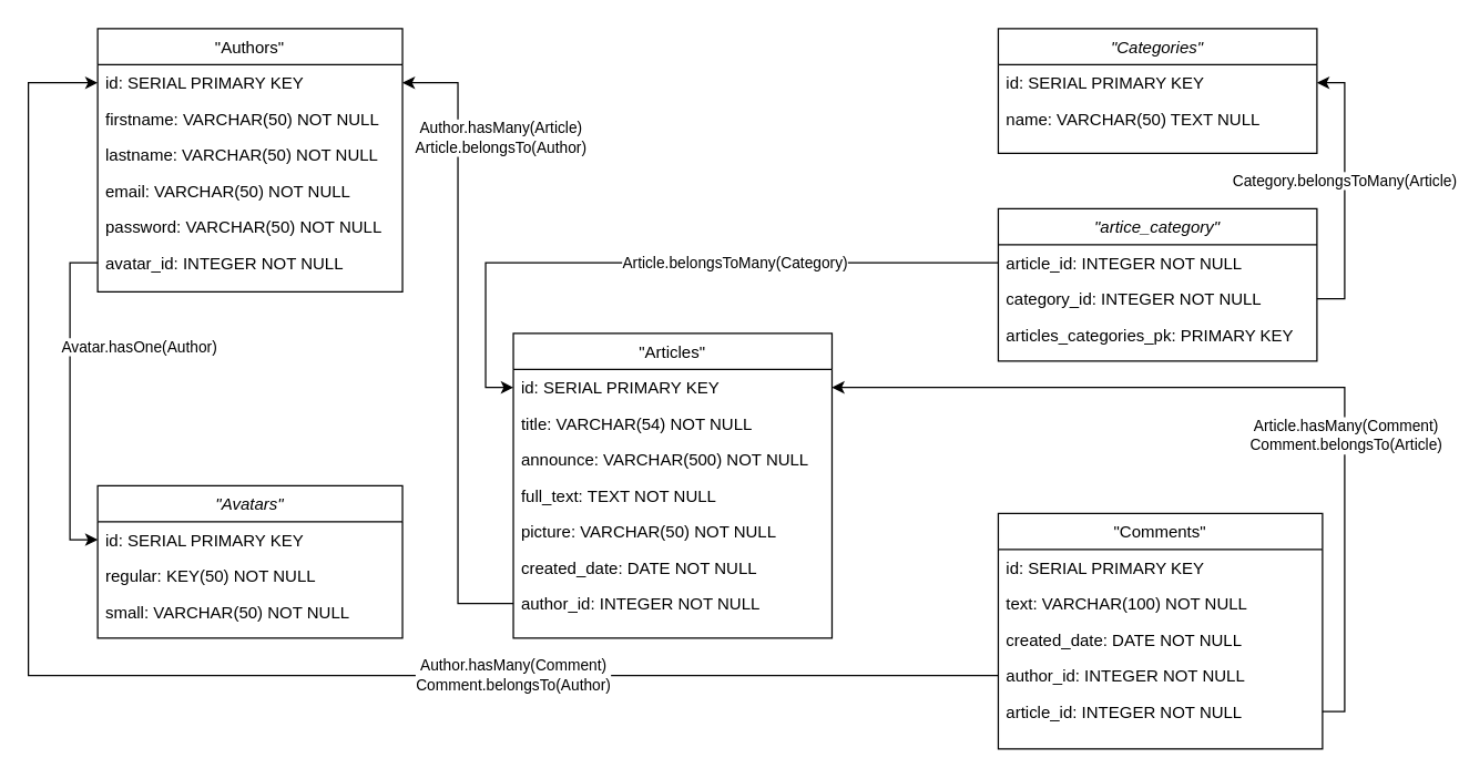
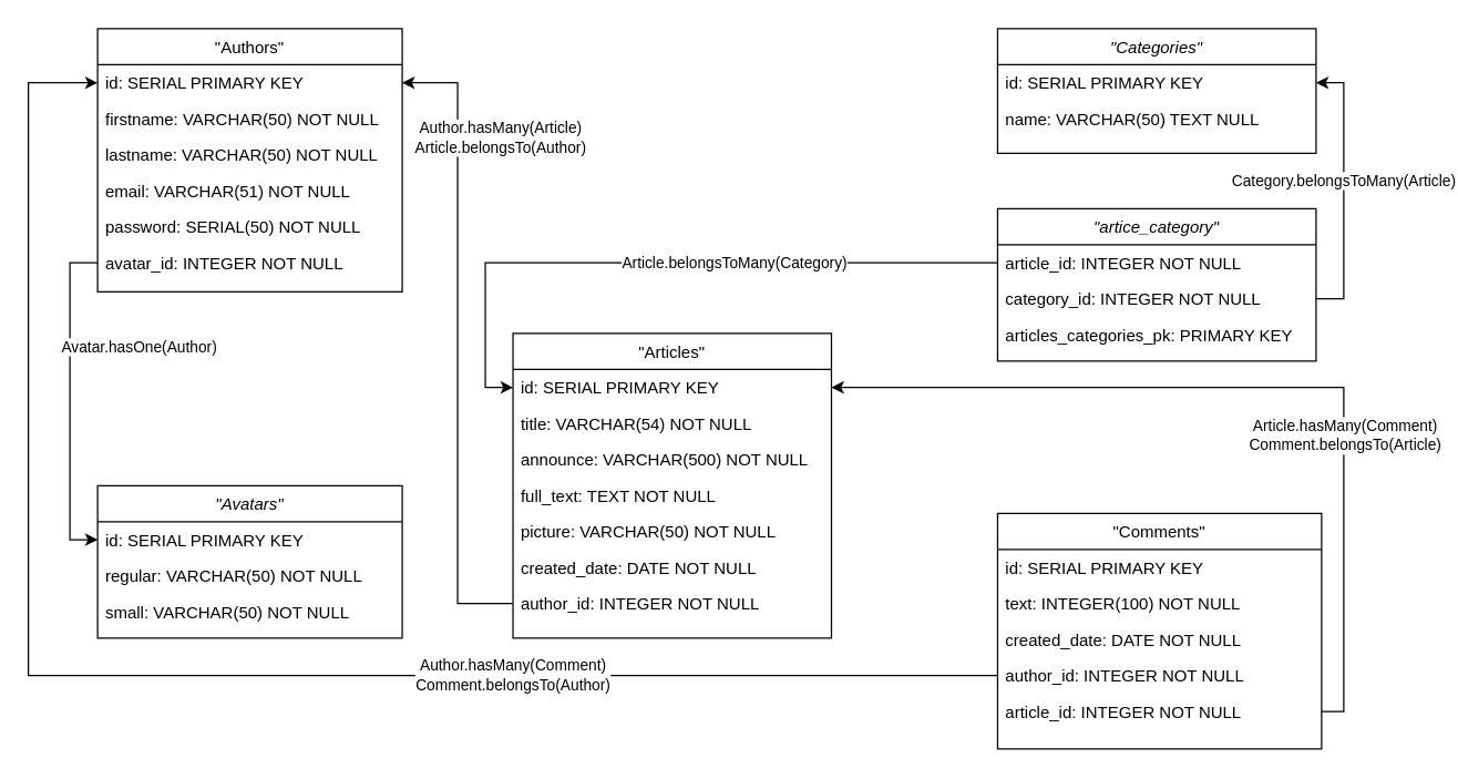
  <mxCell id="0" />
  <mxCell id="1" parent="0" />
  <mxCell id="2" value="Category.belongsToMany(Article)" style="edgeStyle=orthogonalEdgeStyle;rounded=0;orthogonalLoop=1;jettySize=auto;html=1;exitX=1;exitY=0.5;exitDx=0;exitDy=0;entryX=1;entryY=0.5;entryDx=0;entryDy=0;startArrow=classic;startFill=1;endArrow=none;endFill=0;" parent="1" source="13" target="17" edge="1"><mxGeometry x="-0.071" relative="1" as="geometry"><Array as="points"><mxPoint x="970" y="59" /><mxPoint x="970" y="215" /></Array><mxPoint as="offset" /></mxGeometry></mxCell>
  <mxCell id="3" value="Article.belongsToMany(Category)" style="edgeStyle=orthogonalEdgeStyle;rounded=0;orthogonalLoop=1;jettySize=auto;html=1;exitX=0;exitY=0.5;exitDx=0;exitDy=0;entryX=0;entryY=0.5;entryDx=0;entryDy=0;" parent="1" source="16" target="20" edge="1"><mxGeometry x="-0.208" relative="1" as="geometry"><mxPoint as="offset" /></mxGeometry></mxCell>
  <mxCell id="4" value="Avatar.hasOne(Author)" style="edgeStyle=orthogonalEdgeStyle;rounded=0;orthogonalLoop=1;jettySize=auto;html=1;exitX=0;exitY=0.5;exitDx=0;exitDy=0;entryX=0;entryY=0.5;entryDx=0;entryDy=0;startArrow=classic;startFill=1;endArrow=none;endFill=0;" parent="1" source="31" target="11" edge="1"><mxGeometry x="0.325" y="-50" relative="1" as="geometry"><mxPoint as="offset" /></mxGeometry></mxCell>
  <mxCell id="5" value="&quot;Authors&quot;" style="swimlane;fontStyle=0;align=center;verticalAlign=top;childLayout=stackLayout;horizontal=1;startSize=26;horizontalStack=0;resizeParent=1;resizeLast=0;collapsible=1;marginBottom=0;rounded=0;shadow=0;strokeWidth=1;" parent="1" vertex="1"><mxGeometry x="70" y="20" width="220" height="190" as="geometry"><mxRectangle x="340" y="380" width="170" height="26" as="alternateBounds" /></mxGeometry></mxCell>
  <mxCell id="6" value="id: SERIAL PRIMARY KEY" style="text;align=left;verticalAlign=top;spacingLeft=4;spacingRight=4;overflow=hidden;rotatable=0;points=[[0,0.5],[1,0.5]];portConstraint=eastwest;" parent="5" vertex="1"><mxGeometry y="26" width="220" height="26" as="geometry" /></mxCell>
  <mxCell id="7" value="firstname: VARCHAR(50) NOT NULL" style="text;align=left;verticalAlign=top;spacingLeft=4;spacingRight=4;overflow=hidden;rotatable=0;points=[[0,0.5],[1,0.5]];portConstraint=eastwest;" parent="5" vertex="1"><mxGeometry y="52" width="220" height="26" as="geometry" /></mxCell>
  <mxCell id="8" value="lastname: VARCHAR(50) NOT NULL" style="text;align=left;verticalAlign=top;spacingLeft=4;spacingRight=4;overflow=hidden;rotatable=0;points=[[0,0.5],[1,0.5]];portConstraint=eastwest;" parent="5" vertex="1"><mxGeometry y="78" width="220" height="26" as="geometry" /></mxCell>
- <mxCell id="9" value="email: VARCHAR(50) NOT NULL" style="text;align=left;verticalAlign=top;spacingLeft=4;spacingRight=4;overflow=hidden;rotatable=0;points=[[0,0.5],[1,0.5]];portConstraint=eastwest;" parent="5" vertex="1"><mxGeometry y="104" width="220" height="26" as="geometry" /></mxCell>
- <mxCell id="10" value="password: VARCHAR(50) NOT NULL" style="text;align=left;verticalAlign=top;spacingLeft=4;spacingRight=4;overflow=hidden;rotatable=0;points=[[0,0.5],[1,0.5]];portConstraint=eastwest;" parent="5" vertex="1"><mxGeometry y="130" width="220" height="26" as="geometry" /></mxCell>
+ <mxCell id="9" value="email: VARCHAR(51) NOT NULL" style="text;align=left;verticalAlign=top;spacingLeft=4;spacingRight=4;overflow=hidden;rotatable=0;points=[[0,0.5],[1,0.5]];portConstraint=eastwest;" parent="5" vertex="1"><mxGeometry y="104" width="220" height="26" as="geometry" /></mxCell>
+ <mxCell id="10" value="password: SERIAL(50) NOT NULL" style="text;align=left;verticalAlign=top;spacingLeft=4;spacingRight=4;overflow=hidden;rotatable=0;points=[[0,0.5],[1,0.5]];portConstraint=eastwest;" parent="5" vertex="1"><mxGeometry y="130" width="220" height="26" as="geometry" /></mxCell>
  <mxCell id="11" value="avatar_id: INTEGER NOT NULL" style="text;align=left;verticalAlign=top;spacingLeft=4;spacingRight=4;overflow=hidden;rotatable=0;points=[[0,0.5],[1,0.5]];portConstraint=eastwest;" parent="5" vertex="1"><mxGeometry y="156" width="220" height="26" as="geometry" /></mxCell>
  <mxCell id="12" value="&quot;Categories&quot;" style="swimlane;fontStyle=2;align=center;verticalAlign=top;childLayout=stackLayout;horizontal=1;startSize=26;horizontalStack=0;resizeParent=1;resizeLast=0;collapsible=1;marginBottom=0;rounded=0;shadow=0;strokeWidth=1;" parent="1" vertex="1"><mxGeometry x="720" y="20" width="230" height="90" as="geometry"><mxRectangle x="230" y="140" width="160" height="26" as="alternateBounds" /></mxGeometry></mxCell>
  <mxCell id="13" value="id: SERIAL PRIMARY KEY" style="text;align=left;verticalAlign=top;spacingLeft=4;spacingRight=4;overflow=hidden;rotatable=0;points=[[0,0.5],[1,0.5]];portConstraint=eastwest;" parent="12" vertex="1"><mxGeometry y="26" width="230" height="26" as="geometry" /></mxCell>
  <mxCell id="14" value="name: VARCHAR(50) TEXT NULL" style="text;align=left;verticalAlign=top;spacingLeft=4;spacingRight=4;overflow=hidden;rotatable=0;points=[[0,0.5],[1,0.5]];portConstraint=eastwest;rounded=0;shadow=0;html=0;" parent="12" vertex="1"><mxGeometry y="52" width="230" height="26" as="geometry" /></mxCell>
  <mxCell id="15" value="&quot;artice_category&quot;" style="swimlane;fontStyle=2;align=center;verticalAlign=top;childLayout=stackLayout;horizontal=1;startSize=26;horizontalStack=0;resizeParent=1;resizeLast=0;collapsible=1;marginBottom=0;rounded=0;shadow=0;strokeWidth=1;" parent="1" vertex="1"><mxGeometry x="720" y="150" width="230" height="110" as="geometry"><mxRectangle x="230" y="140" width="160" height="26" as="alternateBounds" /></mxGeometry></mxCell>
  <mxCell id="16" value="article_id: INTEGER NOT NULL" style="text;align=left;verticalAlign=top;spacingLeft=4;spacingRight=4;overflow=hidden;rotatable=0;points=[[0,0.5],[1,0.5]];portConstraint=eastwest;" parent="15" vertex="1"><mxGeometry y="26" width="230" height="26" as="geometry" /></mxCell>
  <mxCell id="17" value="category_id: INTEGER NOT NULL" style="text;align=left;verticalAlign=top;spacingLeft=4;spacingRight=4;overflow=hidden;rotatable=0;points=[[0,0.5],[1,0.5]];portConstraint=eastwest;rounded=0;shadow=0;html=0;" parent="15" vertex="1"><mxGeometry y="52" width="230" height="26" as="geometry" /></mxCell>
  <mxCell id="18" value="articles_categories_pk: PRIMARY KEY" style="text;align=left;verticalAlign=top;spacingLeft=4;spacingRight=4;overflow=hidden;rotatable=0;points=[[0,0.5],[1,0.5]];portConstraint=eastwest;rounded=0;shadow=0;html=0;" parent="15" vertex="1"><mxGeometry y="78" width="230" height="26" as="geometry" /></mxCell>
  <mxCell id="19" value="&quot;Articles&quot;" style="swimlane;fontStyle=0;align=center;verticalAlign=top;childLayout=stackLayout;horizontal=1;startSize=26;horizontalStack=0;resizeParent=1;resizeLast=0;collapsible=1;marginBottom=0;rounded=0;shadow=0;strokeWidth=1;" parent="1" vertex="1"><mxGeometry x="370" y="240" width="230" height="220" as="geometry"><mxRectangle x="340" y="380" width="170" height="26" as="alternateBounds" /></mxGeometry></mxCell>
  <mxCell id="20" value="id: SERIAL PRIMARY KEY" style="text;align=left;verticalAlign=top;spacingLeft=4;spacingRight=4;overflow=hidden;rotatable=0;points=[[0,0.5],[1,0.5]];portConstraint=eastwest;" parent="19" vertex="1"><mxGeometry y="26" width="230" height="26" as="geometry" /></mxCell>
  <mxCell id="21" value="title: VARCHAR(54) NOT NULL" style="text;align=left;verticalAlign=top;spacingLeft=4;spacingRight=4;overflow=hidden;rotatable=0;points=[[0,0.5],[1,0.5]];portConstraint=eastwest;" parent="19" vertex="1"><mxGeometry y="52" width="230" height="26" as="geometry" /></mxCell>
  <mxCell id="22" value="announce: VARCHAR(500) NOT NULL" style="text;align=left;verticalAlign=top;spacingLeft=4;spacingRight=4;overflow=hidden;rotatable=0;points=[[0,0.5],[1,0.5]];portConstraint=eastwest;" parent="19" vertex="1"><mxGeometry y="78" width="230" height="26" as="geometry" /></mxCell>
  <mxCell id="23" value="full_text: TEXT NOT NULL" style="text;align=left;verticalAlign=top;spacingLeft=4;spacingRight=4;overflow=hidden;rotatable=0;points=[[0,0.5],[1,0.5]];portConstraint=eastwest;" parent="19" vertex="1"><mxGeometry y="104" width="230" height="26" as="geometry" /></mxCell>
  <mxCell id="24" value="picture: VARCHAR(50) NOT NULL" style="text;align=left;verticalAlign=top;spacingLeft=4;spacingRight=4;overflow=hidden;rotatable=0;points=[[0,0.5],[1,0.5]];portConstraint=eastwest;" parent="19" vertex="1"><mxGeometry y="130" width="230" height="26" as="geometry" /></mxCell>
  <mxCell id="25" value="created_date: DATE NOT NULL" style="text;align=left;verticalAlign=top;spacingLeft=4;spacingRight=4;overflow=hidden;rotatable=0;points=[[0,0.5],[1,0.5]];portConstraint=eastwest;rounded=0;shadow=0;html=0;" parent="19" vertex="1"><mxGeometry y="156" width="230" height="26" as="geometry" /></mxCell>
  <mxCell id="26" value="author_id: INTEGER NOT NULL" style="text;align=left;verticalAlign=top;spacingLeft=4;spacingRight=4;overflow=hidden;rotatable=0;points=[[0,0.5],[1,0.5]];portConstraint=eastwest;" parent="19" vertex="1"><mxGeometry y="182" width="230" height="26" as="geometry" /></mxCell>
  <mxCell id="27" style="edgeStyle=orthogonalEdgeStyle;rounded=0;orthogonalLoop=1;jettySize=auto;html=1;exitX=1;exitY=0.5;exitDx=0;exitDy=0;entryX=0;entryY=0.5;entryDx=0;entryDy=0;endArrow=none;endFill=0;startArrow=classic;startFill=1;" parent="1" source="6" target="26" edge="1"><mxGeometry relative="1" as="geometry" /></mxCell>
  <mxCell id="28" value="Author.hasMany(Article)&lt;br&gt;Article.belongsTo(Author)" style="edgeLabel;html=1;align=center;verticalAlign=middle;resizable=0;points=[];" vertex="1" connectable="0" parent="27"><mxGeometry x="-0.623" y="1" relative="1" as="geometry"><mxPoint x="29" y="-7" as="offset" /></mxGeometry></mxCell>
  <mxCell id="29" value="Author.hasMany(Comment)&lt;br&gt;Comment.belongsTo(Author)" style="edgeStyle=orthogonalEdgeStyle;rounded=0;orthogonalLoop=1;jettySize=auto;html=1;exitX=0;exitY=0.5;exitDx=0;exitDy=0;entryX=0;entryY=0.5;entryDx=0;entryDy=0;startArrow=classic;startFill=1;endArrow=none;endFill=0;" parent="1" source="6" target="40" edge="1"><mxGeometry x="0.406" relative="1" as="geometry"><Array as="points"><mxPoint x="20" y="59" /><mxPoint x="20" y="487" /></Array><mxPoint as="offset" /></mxGeometry></mxCell>
  <mxCell id="30" value="&quot;Avatars&quot;" style="swimlane;fontStyle=2;align=center;verticalAlign=top;childLayout=stackLayout;horizontal=1;startSize=26;horizontalStack=0;resizeParent=1;resizeLast=0;collapsible=1;marginBottom=0;rounded=0;shadow=0;strokeWidth=1;" parent="1" vertex="1"><mxGeometry x="70" y="350" width="220" height="110" as="geometry"><mxRectangle x="230" y="140" width="160" height="26" as="alternateBounds" /></mxGeometry></mxCell>
  <mxCell id="31" value="id: SERIAL PRIMARY KEY" style="text;align=left;verticalAlign=top;spacingLeft=4;spacingRight=4;overflow=hidden;rotatable=0;points=[[0,0.5],[1,0.5]];portConstraint=eastwest;" parent="30" vertex="1"><mxGeometry y="26" width="220" height="26" as="geometry" /></mxCell>
- <mxCell id="32" value="regular: KEY(50) NOT NULL" style="text;align=left;verticalAlign=top;spacingLeft=4;spacingRight=4;overflow=hidden;rotatable=0;points=[[0,0.5],[1,0.5]];portConstraint=eastwest;rounded=0;shadow=0;html=0;" parent="30" vertex="1"><mxGeometry y="52" width="220" height="26" as="geometry" /></mxCell>
+ <mxCell id="32" value="regular: VARCHAR(50) NOT NULL" style="text;align=left;verticalAlign=top;spacingLeft=4;spacingRight=4;overflow=hidden;rotatable=0;points=[[0,0.5],[1,0.5]];portConstraint=eastwest;rounded=0;shadow=0;html=0;" parent="30" vertex="1"><mxGeometry y="52" width="220" height="26" as="geometry" /></mxCell>
  <mxCell id="33" value="small: VARCHAR(50) NOT NULL" style="text;align=left;verticalAlign=top;spacingLeft=4;spacingRight=4;overflow=hidden;rotatable=0;points=[[0,0.5],[1,0.5]];portConstraint=eastwest;rounded=0;shadow=0;html=0;" parent="30" vertex="1"><mxGeometry y="78" width="220" height="26" as="geometry" /></mxCell>
  <mxCell id="34" style="edgeStyle=orthogonalEdgeStyle;rounded=0;orthogonalLoop=1;jettySize=auto;html=1;exitX=1;exitY=0.5;exitDx=0;exitDy=0;entryX=1;entryY=0.5;entryDx=0;entryDy=0;" parent="1" source="42" target="20" edge="1"><mxGeometry relative="1" as="geometry"><Array as="points"><mxPoint x="970" y="513" /><mxPoint x="970" y="279" /></Array></mxGeometry></mxCell>
  <mxCell id="35" value="Article.hasMany(Comment)&lt;br&gt;Comment.belongsTo(Article)" style="edgeLabel;html=1;align=center;verticalAlign=middle;resizable=0;points=[];" vertex="1" connectable="0" parent="34"><mxGeometry x="-0.303" relative="1" as="geometry"><mxPoint as="offset" /></mxGeometry></mxCell>
  <mxCell id="36" value="&quot;Comments&quot;" style="swimlane;fontStyle=0;align=center;verticalAlign=top;childLayout=stackLayout;horizontal=1;startSize=26;horizontalStack=0;resizeParent=1;resizeLast=0;collapsible=1;marginBottom=0;rounded=0;shadow=0;strokeWidth=1;" parent="1" vertex="1"><mxGeometry x="720" y="370" width="234" height="170" as="geometry"><mxRectangle x="340" y="380" width="170" height="26" as="alternateBounds" /></mxGeometry></mxCell>
  <mxCell id="37" value="id: SERIAL PRIMARY KEY" style="text;align=left;verticalAlign=top;spacingLeft=4;spacingRight=4;overflow=hidden;rotatable=0;points=[[0,0.5],[1,0.5]];portConstraint=eastwest;" parent="36" vertex="1"><mxGeometry y="26" width="234" height="26" as="geometry" /></mxCell>
- <mxCell id="38" value="text: VARCHAR(100) NOT NULL" style="text;align=left;verticalAlign=top;spacingLeft=4;spacingRight=4;overflow=hidden;rotatable=0;points=[[0,0.5],[1,0.5]];portConstraint=eastwest;" parent="36" vertex="1"><mxGeometry y="52" width="234" height="26" as="geometry" /></mxCell>
+ <mxCell id="38" value="text: INTEGER(100) NOT NULL" style="text;align=left;verticalAlign=top;spacingLeft=4;spacingRight=4;overflow=hidden;rotatable=0;points=[[0,0.5],[1,0.5]];portConstraint=eastwest;" parent="36" vertex="1"><mxGeometry y="52" width="234" height="26" as="geometry" /></mxCell>
  <mxCell id="39" value="created_date: DATE NOT NULL" style="text;align=left;verticalAlign=top;spacingLeft=4;spacingRight=4;overflow=hidden;rotatable=0;points=[[0,0.5],[1,0.5]];portConstraint=eastwest;rounded=0;shadow=0;html=0;" parent="36" vertex="1"><mxGeometry y="78" width="234" height="26" as="geometry" /></mxCell>
  <mxCell id="40" value="author_id: INTEGER NOT NULL" style="text;align=left;verticalAlign=top;spacingLeft=4;spacingRight=4;overflow=hidden;rotatable=0;points=[[0,0.5],[1,0.5]];portConstraint=eastwest;" parent="36" vertex="1"><mxGeometry y="104" width="234" height="26" as="geometry" /></mxCell>
  <mxCell id="41" style="edgeStyle=orthogonalEdgeStyle;rounded=0;orthogonalLoop=1;jettySize=auto;html=1;exitX=1;exitY=0.5;exitDx=0;exitDy=0;" parent="36" edge="1"><mxGeometry relative="1" as="geometry"><mxPoint x="234" y="117" as="sourcePoint" /><mxPoint x="234" y="117" as="targetPoint" /></mxGeometry></mxCell>
  <mxCell id="42" value="article_id: INTEGER NOT NULL" style="text;align=left;verticalAlign=top;spacingLeft=4;spacingRight=4;overflow=hidden;rotatable=0;points=[[0,0.5],[1,0.5]];portConstraint=eastwest;rounded=0;shadow=0;html=0;" parent="36" vertex="1"><mxGeometry y="130" width="234" height="26" as="geometry" /></mxCell>
